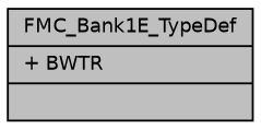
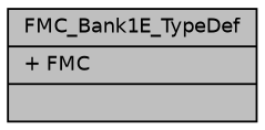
  digraph {
-   n1 [color=black fillcolor=grey75 fontcolor=black fontname=Helvetica fontsize=10 height=0.2 label="{FMC_Bank1E_TypeDef\n|+ BWTR\l|}" shape=record style=filled width=0.4]
+   n1 [color=black fillcolor=grey75 fontcolor=black fontname=Helvetica fontsize=10 height=0.2 label="{FMC_Bank1E_TypeDef\n|+ FMC\l|}" shape=record style=filled width=0.4]
  }
